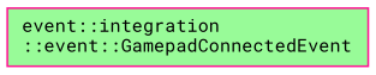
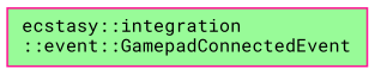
  digraph {
    rankdir=TB
    fontname="Roboto Mono"
-   n1 [color=deeppink fillcolor=palegreen fontname="Roboto Mono" fontsize=10 height=0.2 label="event::integration\l::event::GamepadConnectedEvent" shape=record style=filled width=0.4]
+   n1 [color=deeppink fillcolor=palegreen fontname="Roboto Mono" fontsize=10 height=0.2 label="ecstasy::integration\l::event::GamepadConnectedEvent" shape=record style=filled width=0.4]
  }
